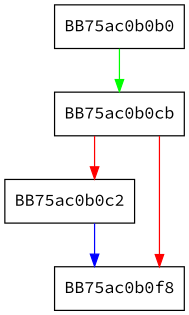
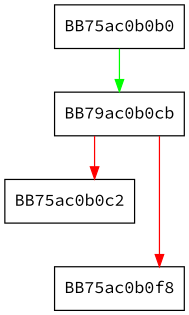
  digraph {
    fontname="Source Code Pro"
    splines=ortho
    node [fontname="Source Code Pro" shape=box]
    edge [color=red fontname="Source Code Pro"]
    BB75ac0b0b0
-   BB75ac0b0cb
+   BB75ac0b0cb [label=BB79ac0b0cb]
    BB75ac0b0c2
    n4 [label=BB75ac0b0f8]
    BB75ac0b0b0 -> BB75ac0b0cb [color=green]
    BB75ac0b0cb -> BB75ac0b0c2
    BB75ac0b0cb -> n4
-   BB75ac0b0c2 -> n4 [color=blue]
  }
